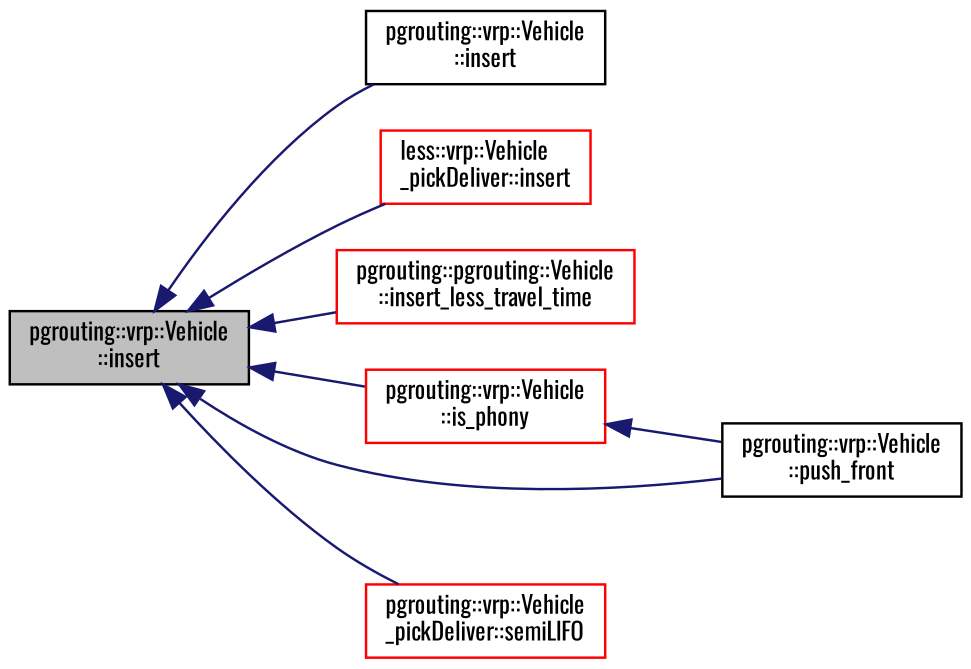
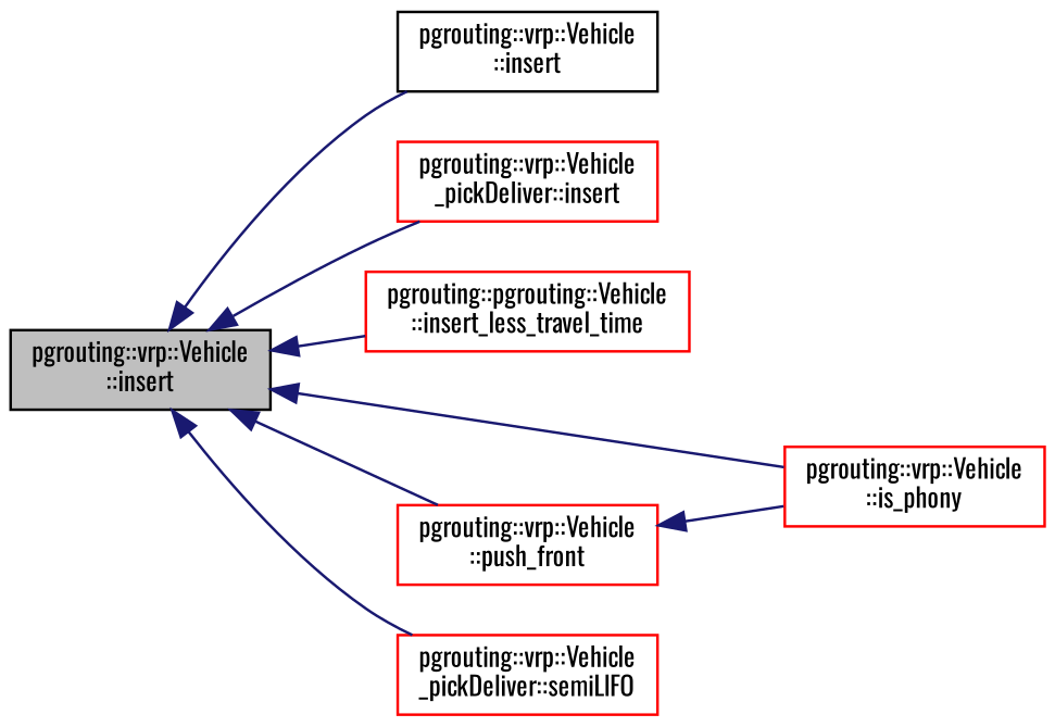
  digraph {
    fontname=Oswald
    rankdir=LR
    node [color=red fillcolor=white fontname=Oswald fontsize=10 shape=record style=filled]
    edge [color=midnightblue dir=back fontname=Oswald fontsize=10 labelfontname=Helvetica labelfontsize=10 style=solid]
    n1 [color=black fillcolor=grey75 fontcolor=black height=0.2 label="pgrouting::vrp::Vehicle\l::insert" width=0.4]
    n2 [color=black height=0.2 label="pgrouting::vrp::Vehicle\l::insert" width=0.4]
-   n3 [height=0.2 label="less::vrp::Vehicle\l_pickDeliver::insert" width=0.4]
+   n3 [height=0.2 label="pgrouting::vrp::Vehicle\l_pickDeliver::insert" width=0.4]
    n4 [height=0.2 label="pgrouting::pgrouting::Vehicle\l::insert_less_travel_time" width=0.4]
    n5 [height=0.2 label="pgrouting::vrp::Vehicle\l::is_phony" width=0.4]
-   n6 [color=black height=0.2 label="pgrouting::vrp::Vehicle\l::push_front" width=0.4]
+   n6 [height=0.2 label="pgrouting::vrp::Vehicle\l::push_front" width=0.4]
    n7 [height=0.2 label="pgrouting::vrp::Vehicle\l_pickDeliver::semiLIFO" width=0.4]
    n1 -> n2
    n1 -> n3
    n1 -> n4
    n1 -> n5
    n1 -> n6
    n1 -> n7
-   n5 -> n6
+   n6 -> n5
  }
